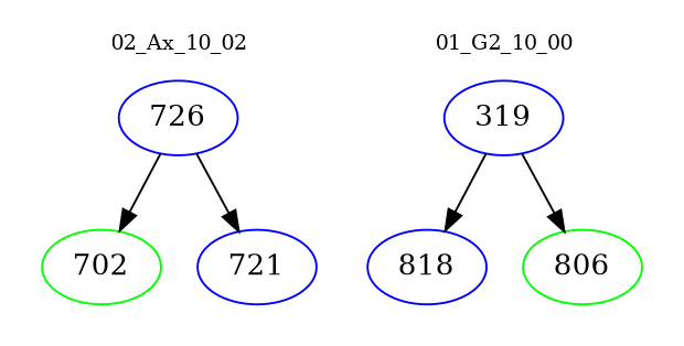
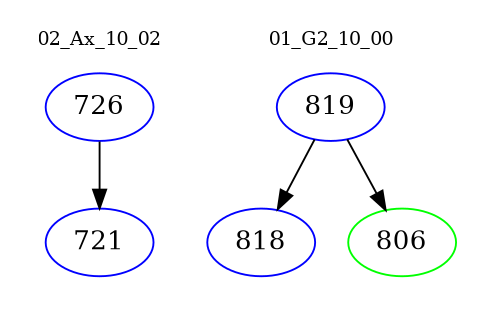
  digraph {
    node [color=blue]
    edge [color=black]
    n1 [label=726]
-   n2 [color=green label=702]
    n3 [label=721]
-   n4 [label=319]
+   n4 [label=819]
    n5 [label=818]
    n6 [color=green label=806]
    subgraph cluster_1 {
      color=white
      fontsize=10
      label="02_Ax_10_02"
      n1
-     n2
      n3
    }
    subgraph cluster_2 {
      color=white
      fontsize=10
      label="01_G2_10_00"
      n4
      n5
      n6
    }
-   n1 -> n2
    n1 -> n3
    n4 -> n5
    n4 -> n6
  }
